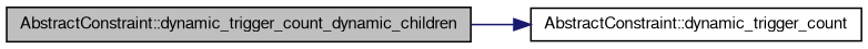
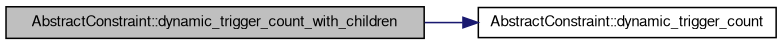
  digraph {
    rankdir=LR
    node [color=black fontname=FreeSans fontsize=10 shape=record style=filled]
-   n1 [fillcolor=grey75 fontcolor=black height=0.2 label="AbstractConstraint::dynamic_trigger_count_dynamic_children" width=0.4]
+   n1 [fillcolor=grey75 fontcolor=black height=0.2 label="AbstractConstraint::dynamic_trigger_count_with_children" width=0.4]
    n2 [fillcolor=white height=0.2 label="AbstractConstraint::dynamic_trigger_count" width=0.4]
    n1 -> n2 [color=midnightblue fontname=FreeSans fontsize=10 labelfontname=FreeSans labelfontsize=10 style=solid]
  }
